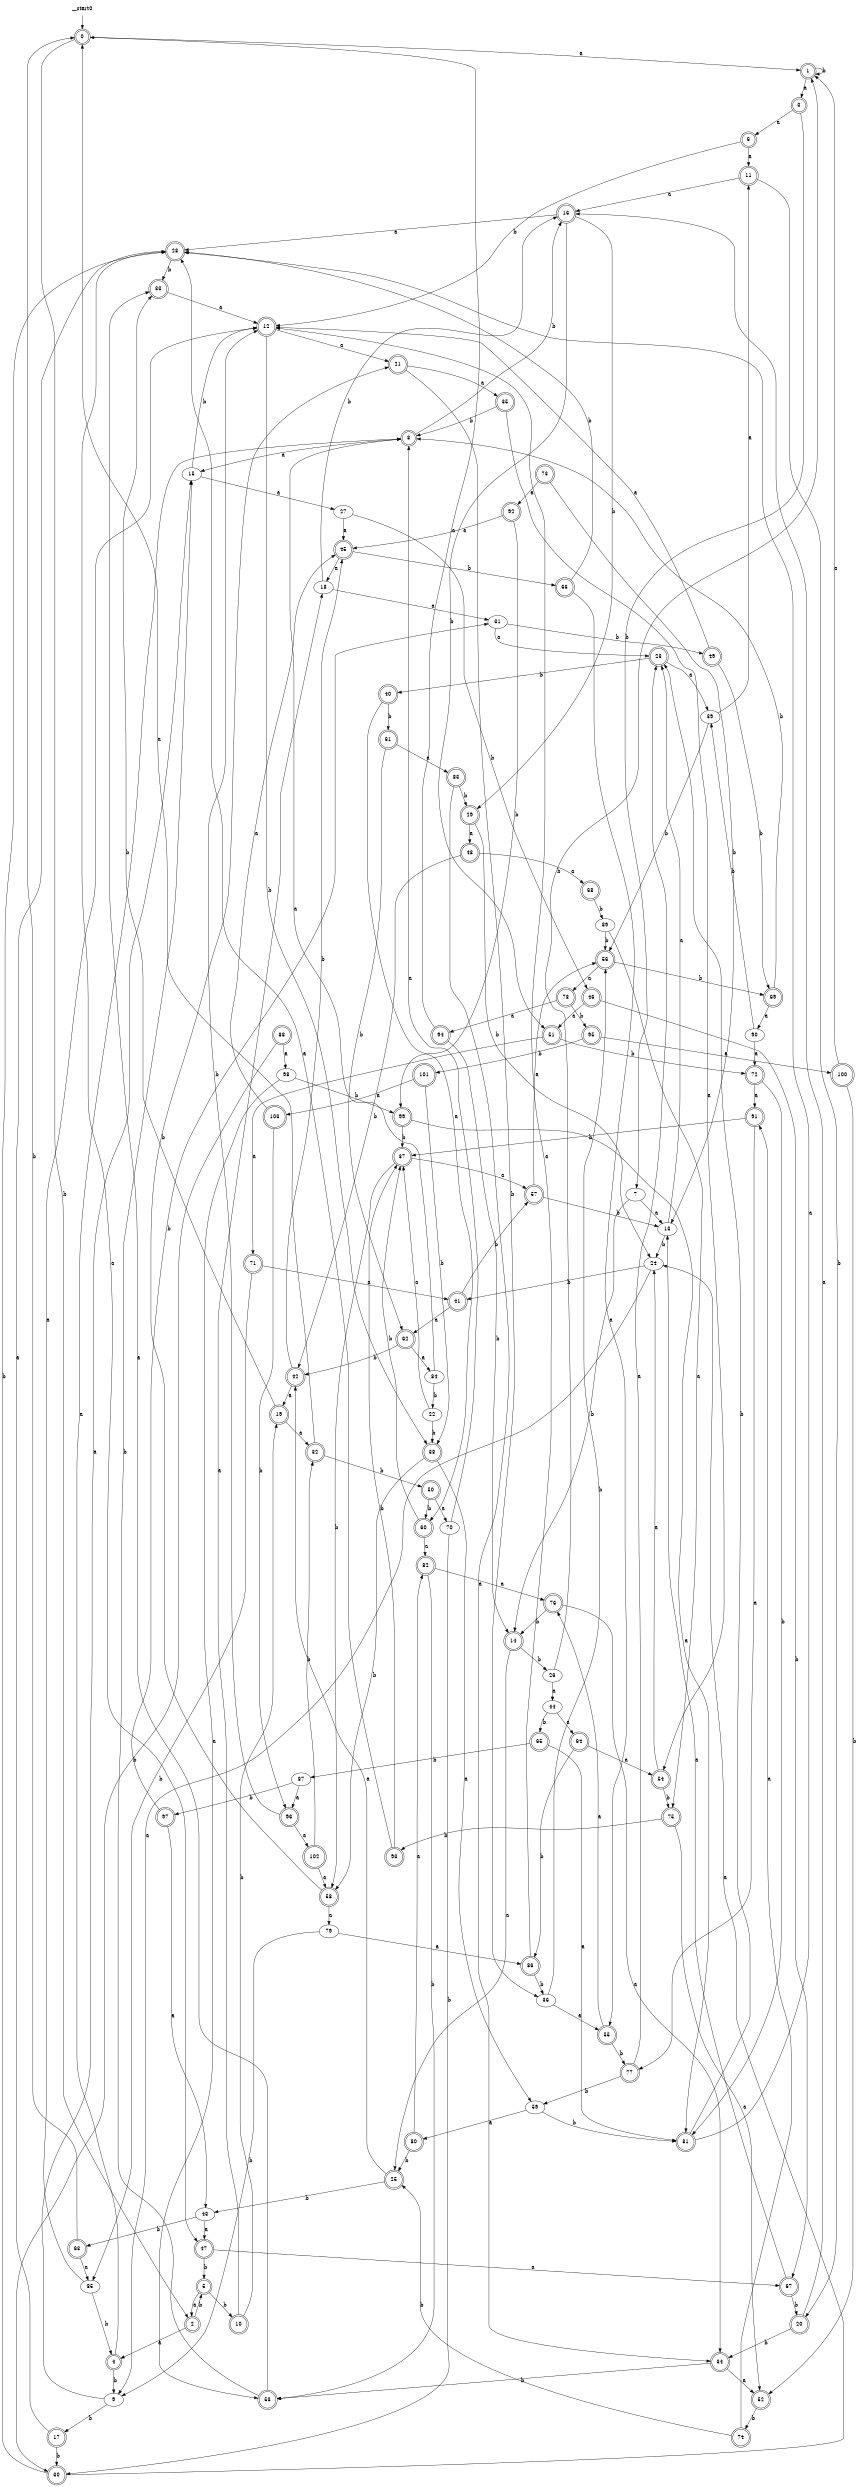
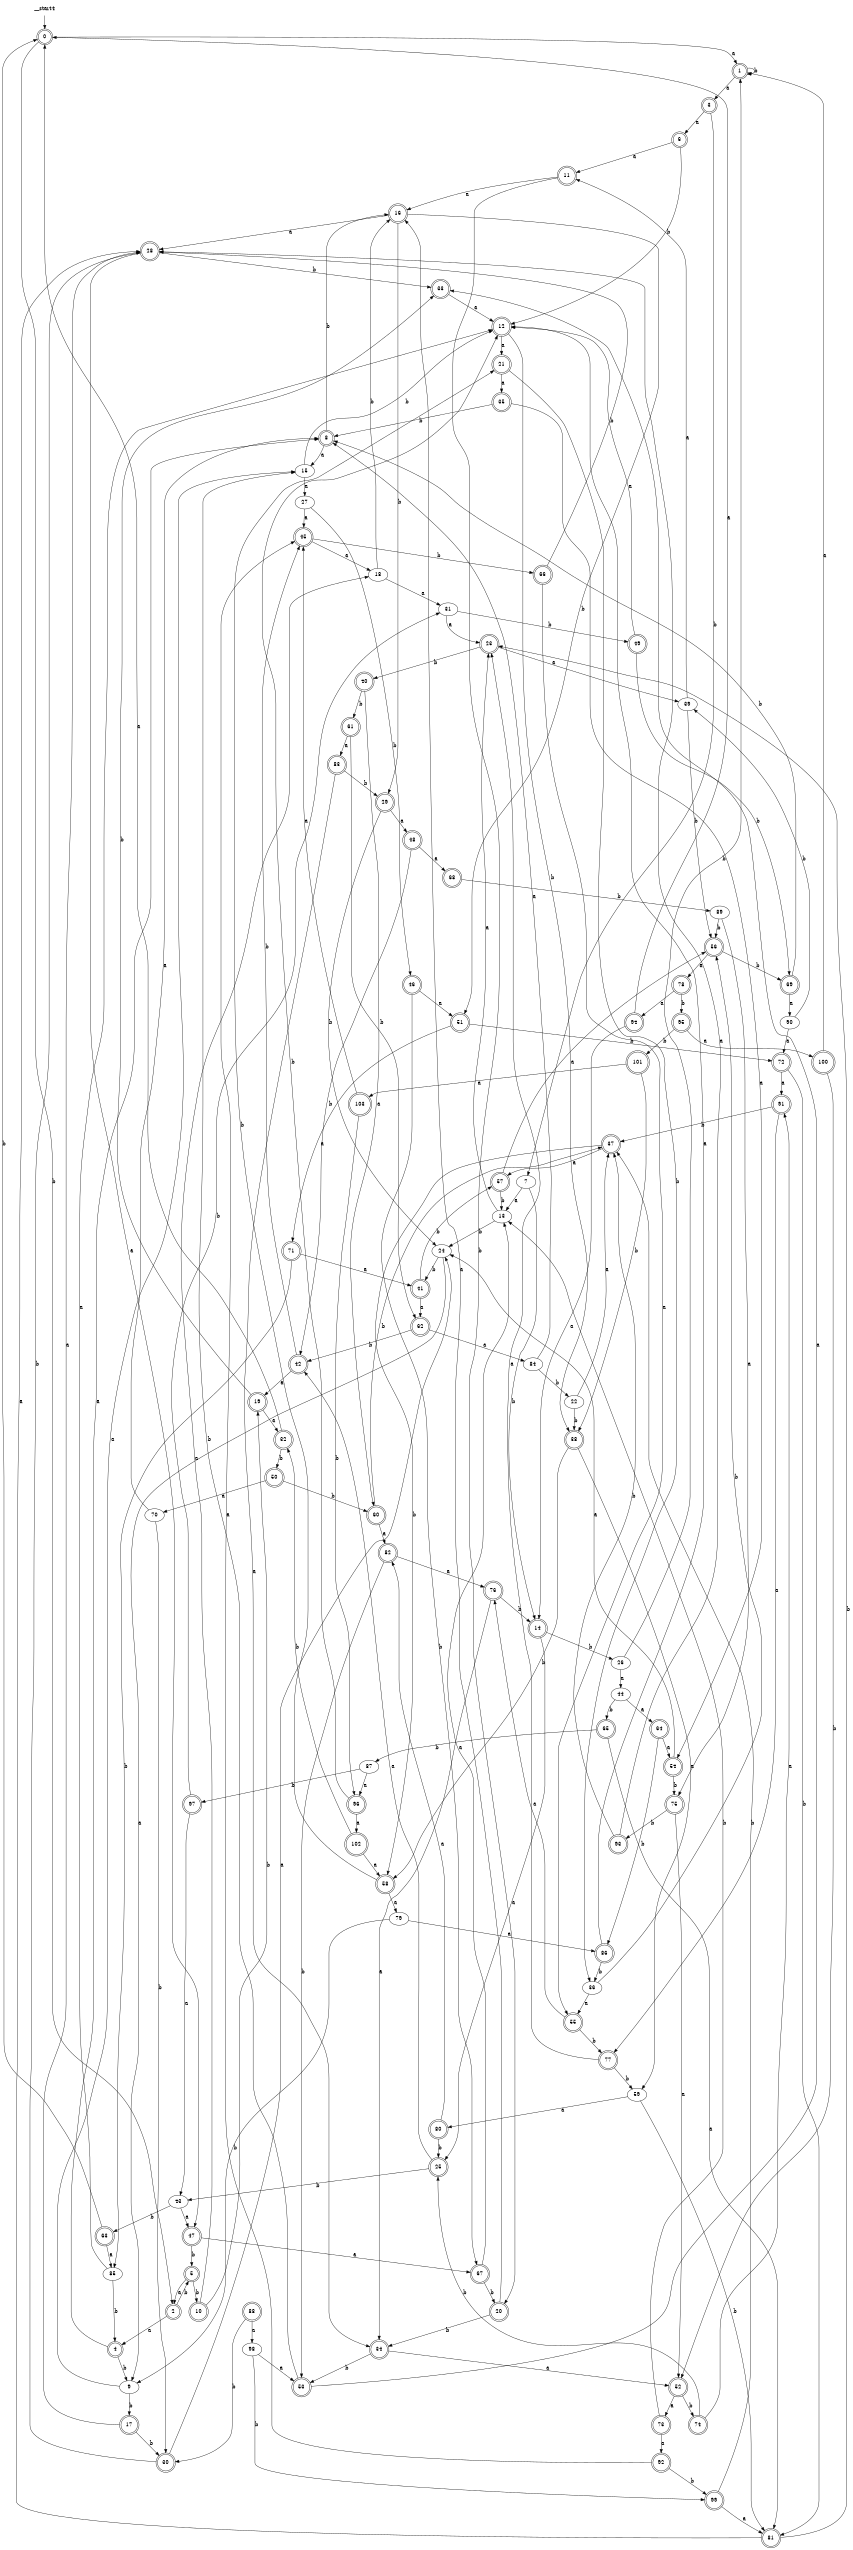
  digraph {
    node [shape=doublecircle]
-   __start0 [shape=none]
+   __start0 [shape=none label=__start4]
    0
    1
    2
    3
    4
    5
    6
    7 [shape=ellipse]
    8
    9 [shape=""]
    10
    11
    12
    13 [shape=""]
    14
    15 [shape=""]
    16
    17
    18 [shape=""]
    19
    20
    21
    38
    23
    24 [shape=""]
    25
    26 [shape=""]
    27 [shape=""]
    28
    29
    51
    30
    31 [shape=""]
    32
    33
    34
    35
    36 [shape=""]
    22 [shape=""]
    37
    39 [shape=""]
    40
    41
    42
    43 [shape=""]
    44 [shape=ellipse]
    45
    46
    47
    48
    49
    50
    52
    53
    54
    55
    56
    57
    58
    59 [shape=""]
    60
    61
    62
    63
    64
    65
    66
    67
    68
    69
    70 [shape=""]
    71
    72
    73
    74
    75
    76
    77
    78
    79 [shape=""]
    80
    81
    82
    83
    84 [shape=""]
    85 [shape=""]
    86
    87 [shape=""]
    89 [shape=""]
    90 [shape=""]
    91
    92
    93
    94
    95
    96
    97
    88
    98 [shape=""]
    99
    100
    101
    102
    103
    __start0 -> 0
    0 -> 1 [label=a]
    0 -> 2 [label=b]
    1 -> 1 [label=b]
    1 -> 3 [label=a]
    2 -> 4 [label=a]
    2 -> 5 [label=b]
    3 -> 6 [label=a]
    3 -> 7 [label=b]
    4 -> 8 [label=a]
    4 -> 9 [label=b]
    5 -> 2 [label=a]
    5 -> 10 [label=b]
    6 -> 11 [label=a]
    6 -> 12 [label=b]
    7 -> 13 [label=a]
    7 -> 14 [label=b]
    8 -> 15 [label=a]
    8 -> 16 [label=b]
    9 -> 15 [label=a]
    9 -> 17 [label=b]
    10 -> 18 [label=a]
    10 -> 19 [label=b]
    11 -> 16 [label=a]
    11 -> 20 [label=b]
    12 -> 21 [label=a]
    12 -> 38 [label=b]
    13 -> 23 [label=a]
    13 -> 24 [label=b]
    14 -> 25 [label=a]
    14 -> 26 [label=b]
    15 -> 12 [label=b]
    15 -> 27 [label=a]
    16 -> 28 [label=a]
    16 -> 29 [label=b]
    16 -> 51 [label=b]
    17 -> 28 [label=a]
    17 -> 30 [label=b]
    18 -> 16 [label=b]
    18 -> 31 [label=a]
    19 -> 32 [label=a]
    19 -> 33 [label=b]
    20 -> 16 [label=a]
    20 -> 34 [label=b]
    21 -> 35 [label=a]
    21 -> 36 [label=b]
    38 -> 58 [label=b]
    38 -> 59 [label=a]
    23 -> 39 [label=a]
    23 -> 40 [label=b]
    24 -> 9 [label=a]
    24 -> 41 [label=b]
    25 -> 42 [label=a]
    25 -> 43 [label=b]
    26 -> 1 [label=b]
    26 -> 44 [label=a]
    27 -> 45 [label=a]
    27 -> 46 [label=b]
    28 -> 33 [label=b]
    28 -> 47 [label=a]
    29 -> 24 [label=b]
    29 -> 48 [label=a]
    51 -> 71 [label=a]
    51 -> 72 [label=b]
    30 -> 24 [label=a]
    30 -> 28 [label=b]
    31 -> 23 [label=a]
    31 -> 49 [label=b]
    32 -> 0 [label=a]
    32 -> 50 [label=b]
    33 -> 12 [label=a]
    34 -> 52 [label=a]
    34 -> 53 [label=b]
    35 -> 8 [label=b]
    35 -> 54 [label=a]
    36 -> 55 [label=a]
    36 -> 56 [label=b]
    22 -> 38 [label=b]
    22 -> 37 [label=a]
    37 -> 57 [label=a]
    37 -> 58 [label=b]
    39 -> 11 [label=a]
    39 -> 56 [label=b]
    40 -> 60 [label=a]
    40 -> 61 [label=b]
    41 -> 57 [label=b]
    41 -> 62 [label=a]
    42 -> 19 [label=a]
    42 -> 45 [label=b]
    43 -> 47 [label=a]
    43 -> 63 [label=b]
    44 -> 64 [label=a]
    44 -> 65 [label=b]
    45 -> 18 [label=a]
    45 -> 66 [label=b]
    46 -> 51 [label=a]
    46 -> 67 [label=b]
    47 -> 5 [label=b]
    47 -> 67 [label=a]
    48 -> 42 [label=b]
    48 -> 68 [label=a]
    49 -> 12 [label=a]
    49 -> 69 [label=b]
    50 -> 60 [label=b]
    50 -> 70 [label=a]
+   52 -> 73 [label=a]
    52 -> 74 [label=b]
    53 -> 15 [label=b]
    53 -> 33 [label=a]
    54 -> 24 [label=a]
    54 -> 75 [label=b]
    55 -> 76 [label=a]
    55 -> 77 [label=b]
    56 -> 69 [label=b]
    56 -> 78 [label=a]
    57 -> 13 [label=b]
    57 -> 56 [label=a]
    58 -> 21 [label=b]
    58 -> 79 [label=a]
    59 -> 80 [label=a]
    59 -> 81 [label=b]
    60 -> 37 [label=b]
    60 -> 82 [label=a]
    61 -> 62 [label=b]
    61 -> 83 [label=a]
    62 -> 42 [label=b]
    62 -> 84 [label=a]
    63 -> 0 [label=b]
    63 -> 85 [label=a]
    64 -> 54 [label=a]
    64 -> 86 [label=b]
    65 -> 81 [label=a]
    65 -> 87 [label=b]
    66 -> 28 [label=b]
    66 -> 55 [label=a]
    67 -> 13 [label=a]
    67 -> 20 [label=b]
    68 -> 89 [label=b]
    69 -> 8 [label=b]
    69 -> 90 [label=a]
    70 -> 8 [label=a]
    70 -> 30 [label=b]
    71 -> 41 [label=a]
    71 -> 85 [label=b]
    72 -> 81 [label=b]
    72 -> 91 [label=a]
    73 -> 13 [label=b]
    73 -> 92 [label=a]
    74 -> 25 [label=b]
    74 -> 91 [label=a]
    75 -> 52 [label=a]
    75 -> 93 [label=b]
    76 -> 14 [label=b]
    76 -> 34 [label=a]
    77 -> 23 [label=a]
    77 -> 59 [label=b]
    78 -> 94 [label=a]
    78 -> 95 [label=b]
    79 -> 9 [label=b]
    79 -> 86 [label=a]
    80 -> 25 [label=b]
    80 -> 82 [label=a]
    81 -> 23 [label=b]
    81 -> 28 [label=a]
    82 -> 53 [label=b]
    82 -> 76 [label=a]
    83 -> 29 [label=b]
    83 -> 34 [label=a]
    84 -> 8 [label=a]
    84 -> 22 [label=b]
    85 -> 4 [label=b]
    85 -> 12 [label=a]
    86 -> 12 [label=a]
    86 -> 36 [label=b]
    87 -> 96 [label=a]
    87 -> 97 [label=b]
    89 -> 56 [label=b]
    89 -> 75 [label=a]
    90 -> 39 [label=b]
    90 -> 72 [label=a]
    91 -> 37 [label=b]
    91 -> 77 [label=a]
    92 -> 45 [label=a]
    92 -> 99 [label=b]
    93 -> 28 [label=a]
    93 -> 37 [label=b]
    94 -> 0 [label=a]
-   94 -> 14 [label=b]
+   94 -> 14 [label=a]
    95 -> 100 [label=a]
    95 -> 101 [label=b]
    96 -> 12 [label=b]
    96 -> 102 [label=a]
    97 -> 31 [label=b]
    97 -> 43 [label=a]
    88 -> 30 [label=b]
    88 -> 98 [label=a]
    98 -> 53 [label=a]
    98 -> 99 [label=b]
    99 -> 37 [label=b]
    99 -> 81 [label=a]
    100 -> 1 [label=a]
    100 -> 52 [label=b]
    101 -> 38 [label=b]
    101 -> 103 [label=a]
    102 -> 32 [label=b]
    102 -> 58 [label=a]
    103 -> 45 [label=a]
    103 -> 96 [label=b]
  }
